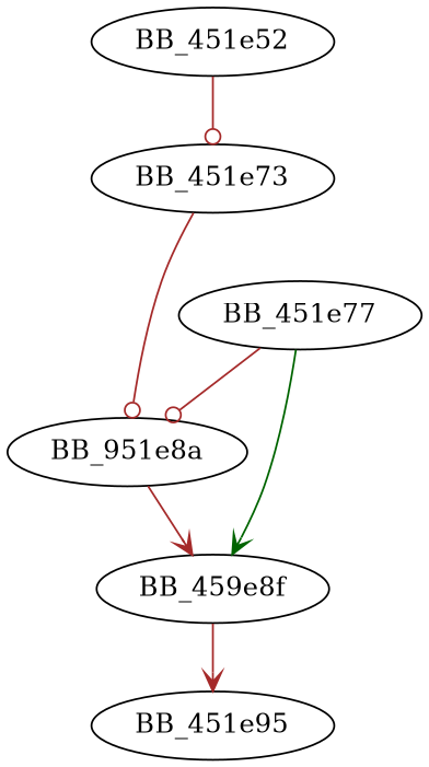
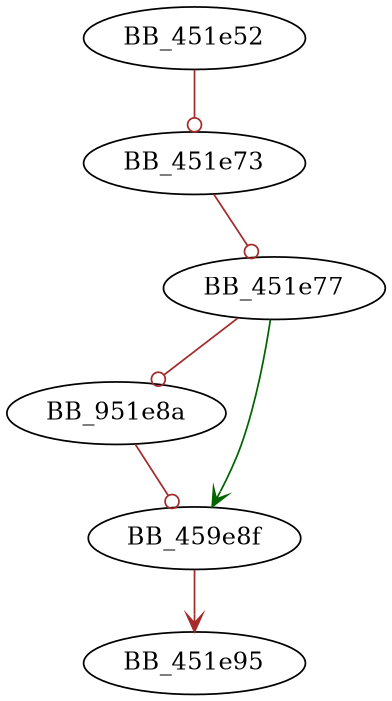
  digraph {
    edge [arrowhead=odot color=brown]
    n1 [label=BB_451e52]
    BB_451e73
    BB_451e77
    n4 [label=BB_951e8a]
    n5 [label=BB_459e8f]
    BB_451e95
    n1 -> BB_451e73
-   BB_451e73 -> n4
+   BB_451e73 -> BB_451e77
    BB_451e77 -> n4
    BB_451e77 -> n5 [arrowhead=vee color=darkgreen]
-   n4 -> n5 [arrowhead=vee]
+   n4 -> n5
    n5 -> BB_451e95 [arrowhead=vee]
  }
